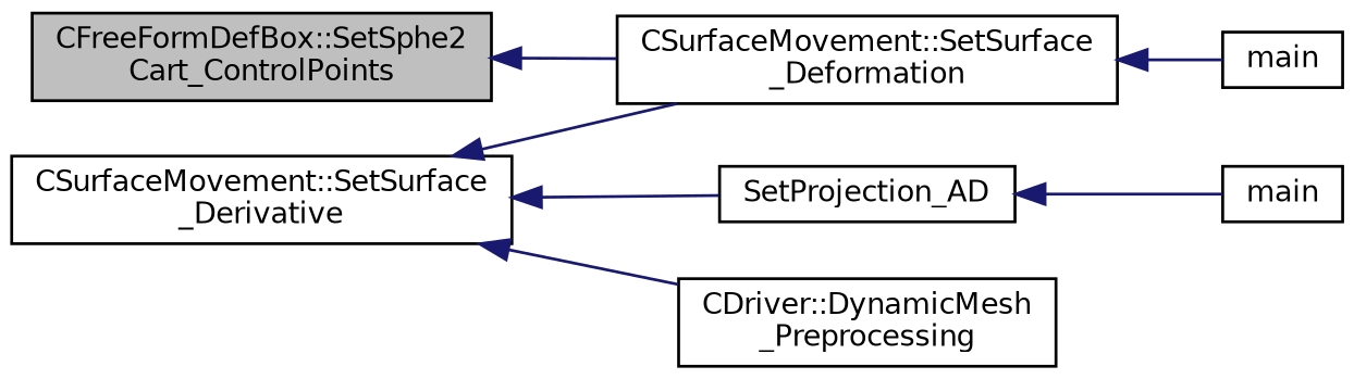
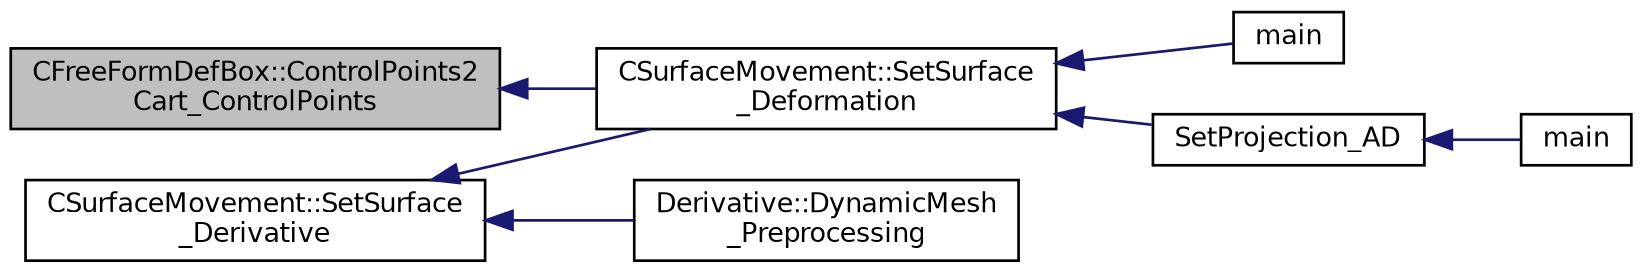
  digraph {
    rankdir=LR
    node [color=black fillcolor=white fontname=Helvetica fontsize=10 shape=record style=filled]
    edge [color=midnightblue dir=back fontname=Helvetica fontsize=10 labelfontname=Helvetica labelfontsize=10 style=solid]
-   n1 [fillcolor=grey75 fontcolor=black height=0.2 label="CFreeFormDefBox::SetSphe2\lCart_ControlPoints" width=0.4]
+   n1 [fillcolor=grey75 fontcolor=black height=0.2 label="CFreeFormDefBox::ControlPoints2\lCart_ControlPoints" width=0.4]
    n2 [height=0.2 label="CSurfaceMovement::SetSurface\l_Deformation" width=0.4]
    n3 [height=0.2 label=main width=0.4]
    n4 [height=0.2 label=SetProjection_AD width=0.4]
    n5 [height=0.2 label="CSurfaceMovement::SetSurface\l_Derivative" width=0.4]
-   n6 [height=0.2 label="CDriver::DynamicMesh\l_Preprocessing" width=0.4]
+   n6 [height=0.2 label="Derivative::DynamicMesh\l_Preprocessing" width=0.4]
    n7 [height=0.2 label=main width=0.4]
    n1 -> n2
    n2 -> n3
-   n5 -> n4
+   n2 -> n4
    n4 -> n7
    n5 -> n2
    n5 -> n6
  }
